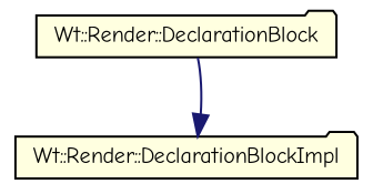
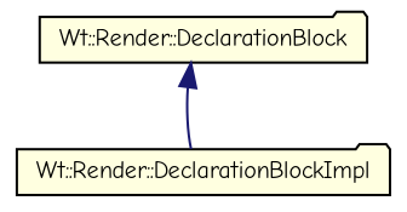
  digraph {
    fontname="Comic Neue"
    node [color=black fillcolor=lightyellow fontname="Comic Neue" fontsize=10 shape=folder style=filled]
    n1 [fontcolor=black height=0.2 label="Wt::Render::DeclarationBlock" width=0.4]
    n2 [height=0.2 label="Wt::Render::DeclarationBlockImpl" width=0.4]
-   n2 -> n1 [color=midnightblue dir=back fontname="Comic Neue" fontsize=10 labelfontname=Helvetica labelfontsize=10 style=solid]
+   n1 -> n2 [color=midnightblue dir=back fontname="Comic Neue" fontsize=10 labelfontname=Helvetica labelfontsize=10 style=solid]
  }
